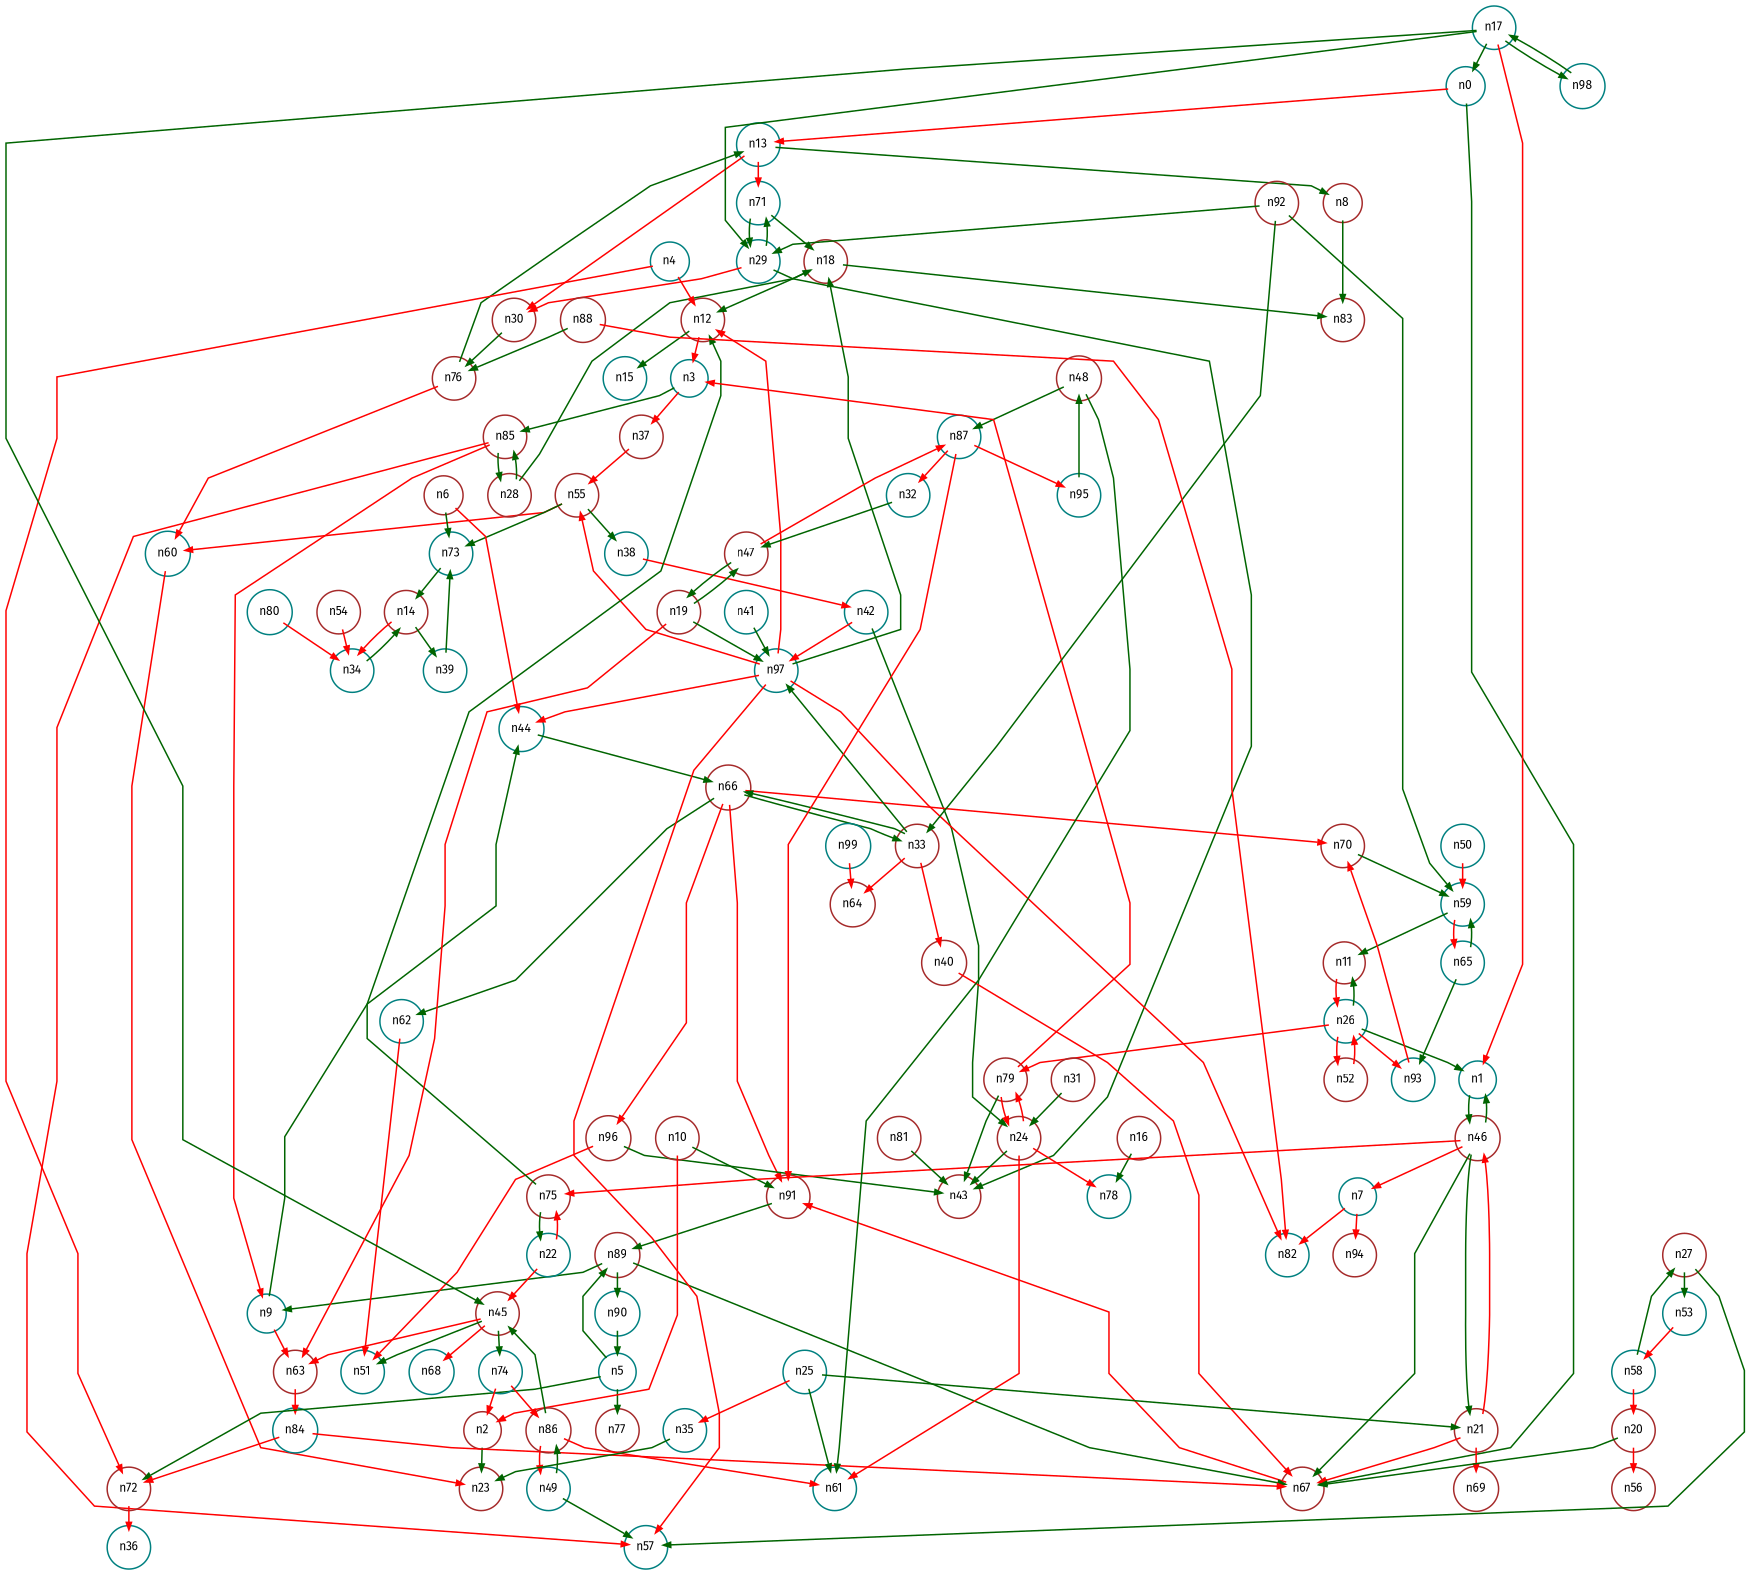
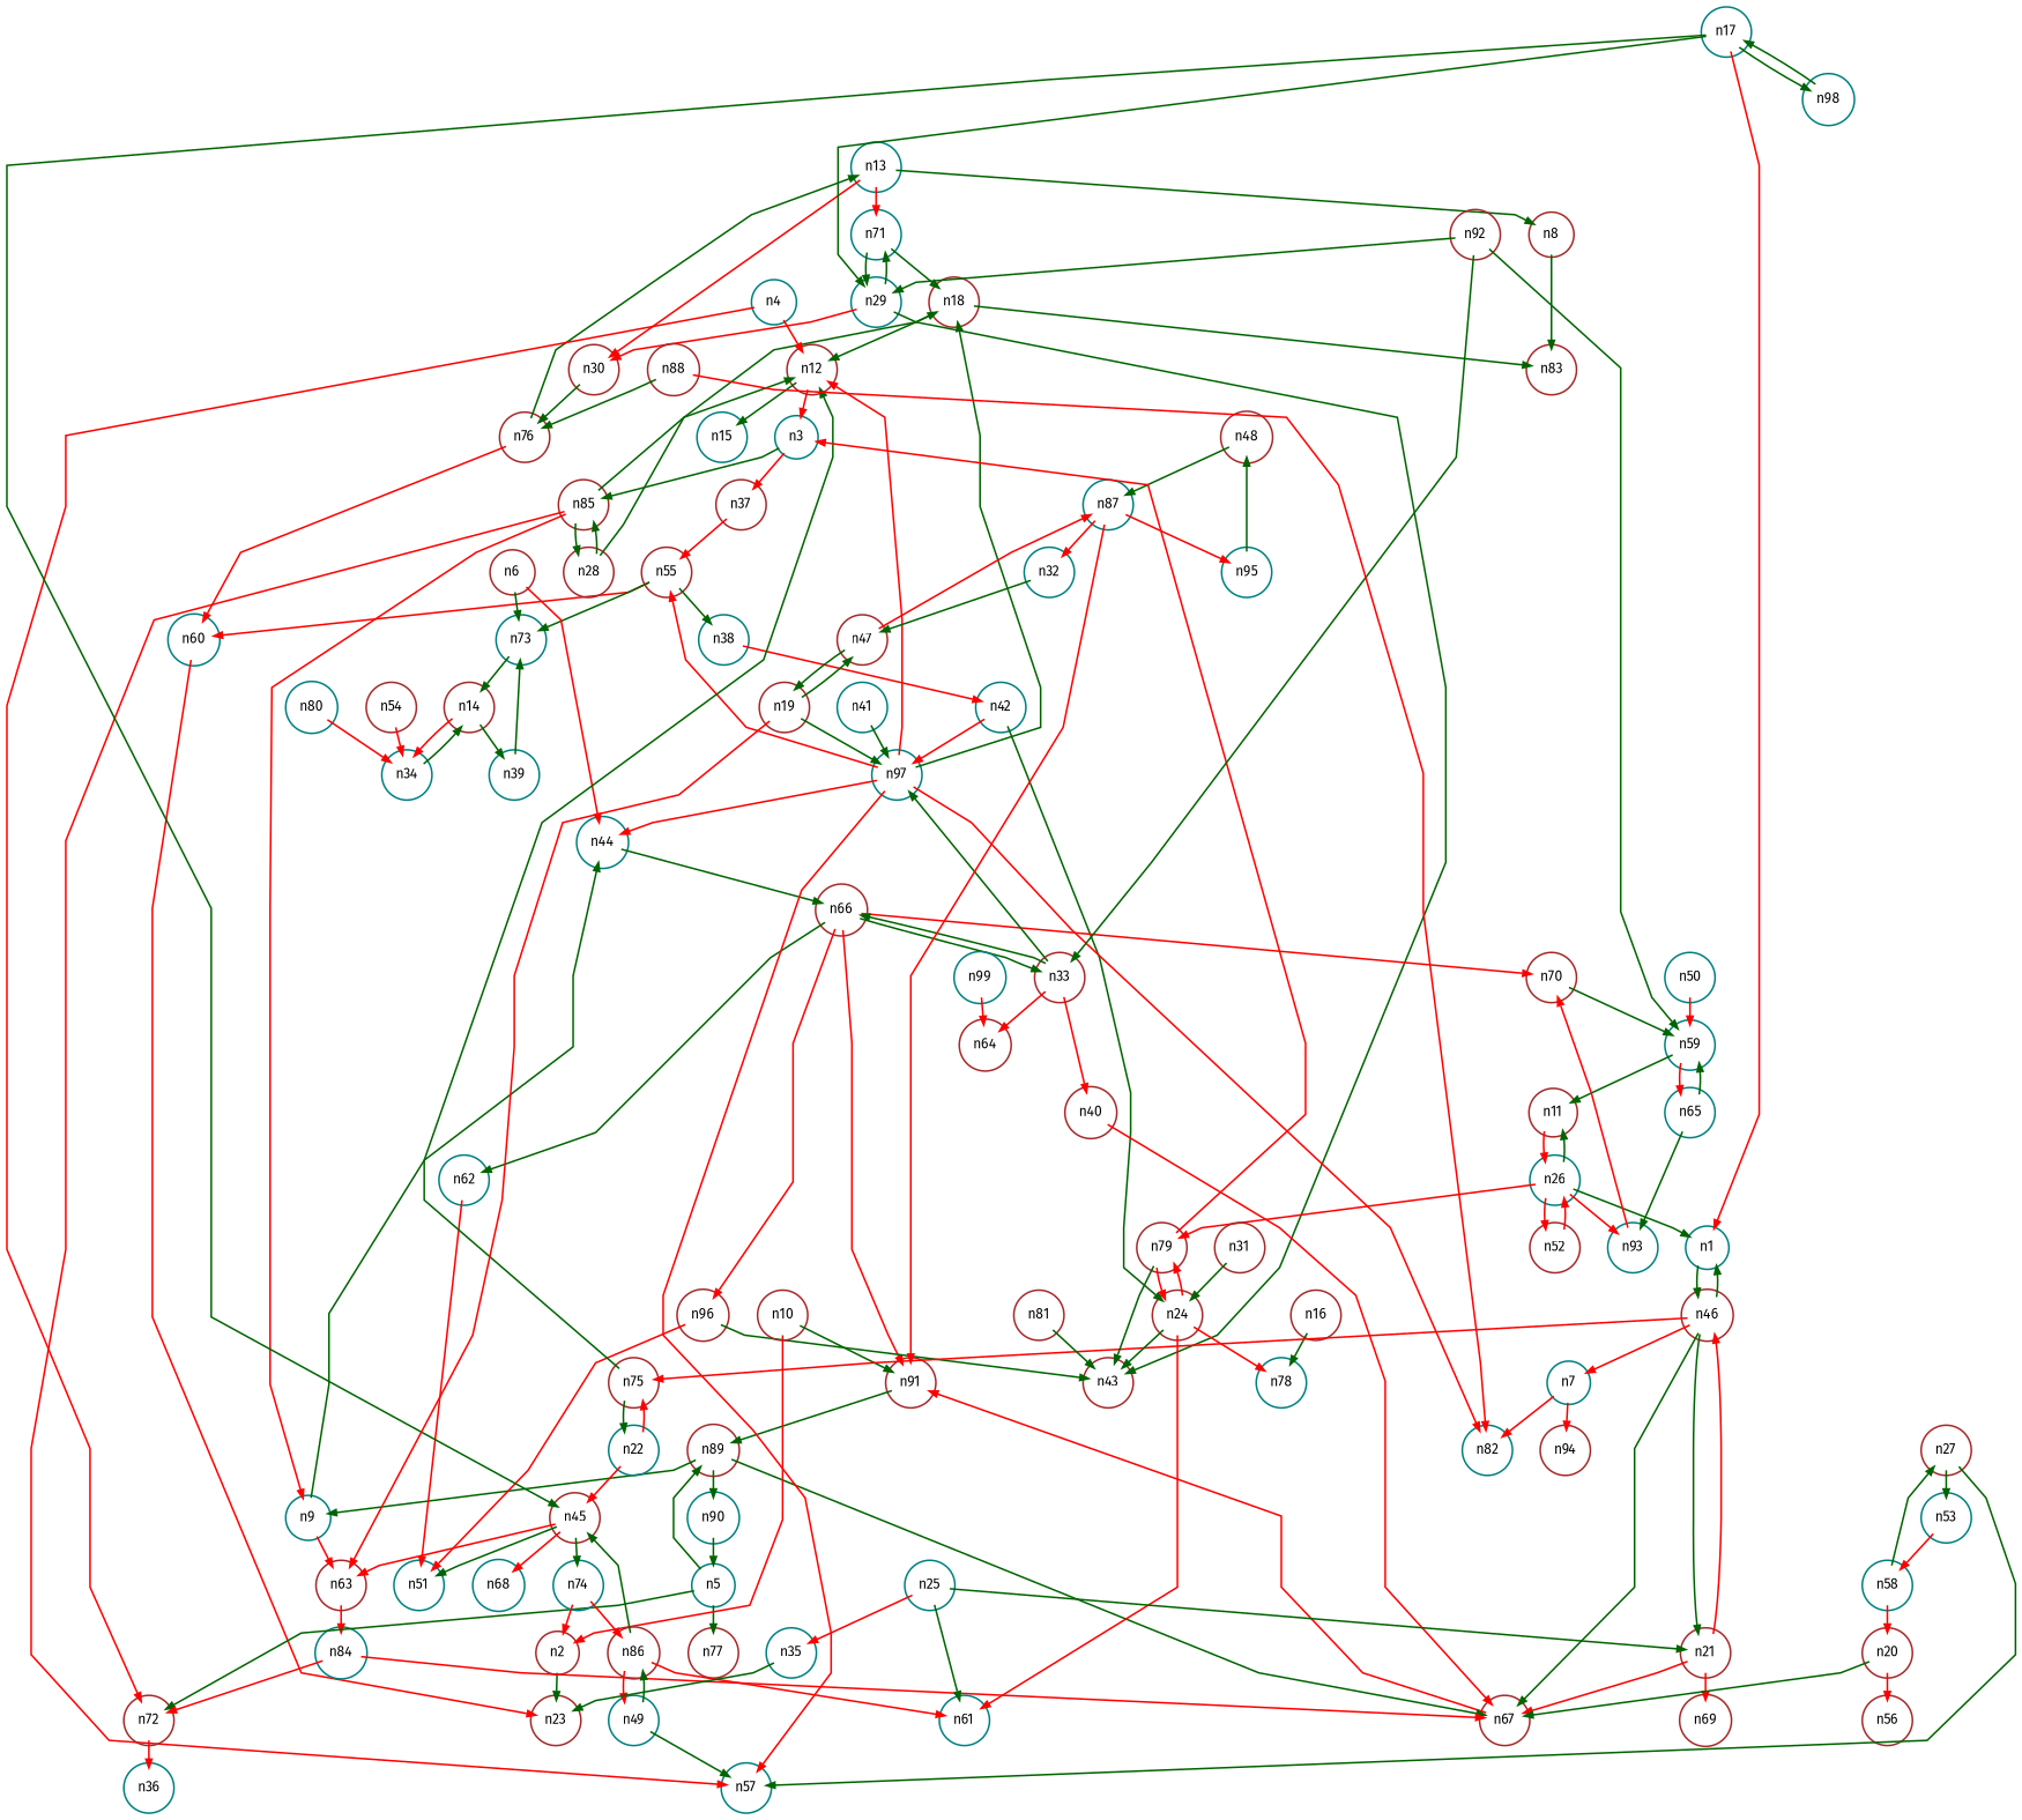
  digraph {
    fontname="Fira Sans"
    fontsize=8
    nodesep=0.22
    nodesize=0.32
    ranksep=0.22
    splines=polyline
    node [color=brown fixedsize=shape fontname="Fira Sans" fontsize=8 shape=circle]
    edge [arrowsize=0.5 color=darkgreen fontname="Fira Sans"]
    n13 [color=teal width=0.32]
    n30 [width=0.32]
    n71 [color=teal width=0.32]
    n8 [width=0.32]
    n76 [width=0.32]
    n18 [width=0.32]
    n29 [color=teal width=0.32]
    n83 [width=0.32]
    n60 [color=teal width=0.32]
    n12 [width=0.32]
    n43 [width=0.32]
-   n0 [color=teal width=0.32]
    n67 [width=0.32]
    n91 [width=0.32]
    n89 [width=0.32]
    n9 [color=teal width=0.32]
    n90 [color=teal width=0.32]
    n2 [width=0.32]
    n23 [width=0.32]
    n37 [width=0.32]
    n55 [width=0.32]
    n73 [color=teal width=0.32]
    n38 [color=teal width=0.32]
    n14 [width=0.32]
    n42 [color=teal width=0.32]
    n3 [color=teal width=0.32]
    n85 [width=0.32]
    n57 [color=teal width=0.32]
    n28 [width=0.32]
    n15 [color=teal width=0.32]
    n44 [color=teal width=0.32]
    n63 [width=0.32]
    n4 [color=teal width=0.32]
    n72 [width=0.32]
    n36 [color=teal width=0.32]
    n5 [color=teal width=0.32]
    n77 [width=0.32]
    n66 [width=0.32]
    n70 [width=0.32]
    n33 [width=0.32]
    n62 [color=teal width=0.32]
    n96 [width=0.32]
    n59 [color=teal width=0.32]
    n97 [color=teal width=0.32]
    n40 [width=0.32]
    n64 [width=0.32]
    n51 [color=teal width=0.32]
    n6 [width=0.32]
    n34 [color=teal width=0.32]
    n39 [color=teal width=0.32]
    n7 [color=teal width=0.32]
    n82 [color=teal width=0.32]
    n94 [width=0.32]
    n84 [color=teal width=0.32]
    n10 [width=0.32]
    n16 [width=0.32]
    n78 [color=teal width=0.32]
    n17 [color=teal width=0.32]
    n1 [color=teal width=0.32]
    n45 [width=0.32]
    n98 [color=teal width=0.32]
    n46 [width=0.32]
    n68 [color=teal width=0.32]
    n74 [color=teal width=0.32]
    n21 [width=0.32]
    n75 [width=0.32]
    n86 [width=0.32]
    n69 [width=0.32]
    n22 [color=teal width=0.32]
    n61 [color=teal width=0.32]
    n49 [color=teal width=0.32]
    n47 [width=0.32]
    n87 [color=teal width=0.32]
    n19 [width=0.32]
    n32 [color=teal width=0.32]
    n95 [color=teal width=0.32]
    n48 [width=0.32]
    n20 [width=0.32]
    n56 [width=0.32]
    n24 [width=0.32]
    n79 [width=0.32]
    n25 [color=teal width=0.32]
    n35 [color=teal width=0.32]
    n26 [color=teal width=0.32]
    n11 [width=0.32]
    n52 [width=0.32]
    n93 [color=teal width=0.32]
    n92 [width=0.32]
    n53 [color=teal width=0.32]
    n58 [color=teal width=0.32]
    n27 [width=0.32]
    n31 [width=0.32]
    n41 [color=teal width=0.32]
    n65 [color=teal width=0.32]
    n50 [color=teal width=0.32]
    n54 [width=0.32]
    n80 [color=teal width=0.32]
    n81 [width=0.32]
    n88 [width=0.32]
    n99 [color=teal width=0.32]
    n13 -> n30 [color=red]
    n13 -> n71 [color=red]
    n13 -> n8
    n30 -> n76
    n71 -> n18
    n71 -> n29
    n8 -> n83
    n76 -> n13
    n76 -> n60 [color=red]
    n18 -> n83
    n18 -> n12
    n29 -> n30 [color=red]
    n29 -> n71
    n29 -> n43
    n60 -> n23 [color=red]
    n12 -> n3 [color=red]
    n12 -> n15
-   n0 -> n13 [color=red]
-   n0 -> n67
    n67 -> n91 [color=red]
    n91 -> n89
    n89 -> n67
    n89 -> n9
    n89 -> n90
    n9 -> n44
    n9 -> n63 [color=red]
    n90 -> n5
    n2 -> n23
    n37 -> n55 [color=red]
    n55 -> n60 [color=red]
    n55 -> n73
    n55 -> n38
    n73 -> n14
    n38 -> n42 [color=red]
    n14 -> n34 [color=red]
    n14 -> n39
    n42 -> n97 [color=red]
    n42 -> n24
    n3 -> n37 [color=red]
    n3 -> n85
+   n85 -> n12
    n85 -> n9 [color=red]
    n85 -> n57 [color=red]
    n85 -> n28
    n28 -> n18
    n28 -> n85
    n44 -> n66
    n63 -> n84 [color=red]
    n4 -> n12 [color=red]
    n4 -> n72 [color=red]
    n72 -> n36 [color=red]
    n5 -> n89
    n5 -> n72
    n5 -> n77
    n66 -> n91 [color=red]
    n66 -> n70 [color=red]
    n66 -> n33
    n66 -> n62
    n66 -> n96 [color=red]
    n70 -> n59
    n33 -> n66
    n33 -> n97
    n33 -> n40 [color=red]
    n33 -> n64 [color=red]
    n62 -> n51 [color=red]
    n96 -> n43
    n96 -> n51 [color=red]
    n59 -> n11
    n59 -> n65 [color=red]
    n97 -> n18
    n97 -> n12 [color=red]
    n97 -> n55 [color=red]
    n97 -> n57 [color=red]
    n97 -> n44 [color=red]
    n97 -> n82 [color=red]
    n40 -> n67 [color=red]
    n6 -> n73
    n6 -> n44 [color=red]
    n34 -> n14
    n39 -> n73
    n7 -> n82 [color=red]
    n7 -> n94 [color=red]
    n84 -> n67 [color=red]
    n84 -> n72 [color=red]
    n10 -> n91
    n10 -> n2 [color=red]
    n16 -> n78
    n17 -> n29
-   n17 -> n0
    n17 -> n1 [color=red]
    n17 -> n45
    n17 -> n98
    n1 -> n46
    n45 -> n63 [color=red]
    n45 -> n51
    n45 -> n68 [color=red]
    n45 -> n74
    n98 -> n17
    n46 -> n67
    n46 -> n7 [color=red]
    n46 -> n1
    n46 -> n21
    n46 -> n75 [color=red]
    n74 -> n2 [color=red]
    n74 -> n86 [color=red]
    n21 -> n67 [color=red]
    n21 -> n46 [color=red]
    n21 -> n69 [color=red]
    n75 -> n12
    n75 -> n22
    n86 -> n45
    n86 -> n61 [color=red]
    n86 -> n49 [color=red]
    n22 -> n45 [color=red]
    n22 -> n75 [color=red]
    n49 -> n57
    n49 -> n86
    n47 -> n87 [color=red]
    n47 -> n19
    n87 -> n91 [color=red]
    n87 -> n32 [color=red]
    n87 -> n95 [color=red]
    n19 -> n63 [color=red]
    n19 -> n97
    n19 -> n47
    n32 -> n47
    n95 -> n48
-   n48 -> n61
    n48 -> n87
    n20 -> n67
    n20 -> n56 [color=red]
    n24 -> n43
    n24 -> n78 [color=red]
    n24 -> n61 [color=red]
    n24 -> n79 [color=red]
    n79 -> n43
    n79 -> n3 [color=red]
    n79 -> n24 [color=red]
    n25 -> n21
    n25 -> n61
    n25 -> n35 [color=red]
    n35 -> n23
    n26 -> n1
    n26 -> n79 [color=red]
    n26 -> n11
    n26 -> n52 [color=red]
    n26 -> n93 [color=red]
    n11 -> n26 [color=red]
    n52 -> n26 [color=red]
    n93 -> n70 [color=red]
    n92 -> n29
    n92 -> n33
    n92 -> n59
    n53 -> n58 [color=red]
    n58 -> n20 [color=red]
    n58 -> n27
    n27 -> n57
    n27 -> n53
    n31 -> n24
    n41 -> n97
    n65 -> n59
    n65 -> n93
    n50 -> n59 [color=red]
    n54 -> n34 [color=red]
    n80 -> n34 [color=red]
    n81 -> n43
    n88 -> n76
    n88 -> n82 [color=red]
    n99 -> n64 [color=red]
  }
